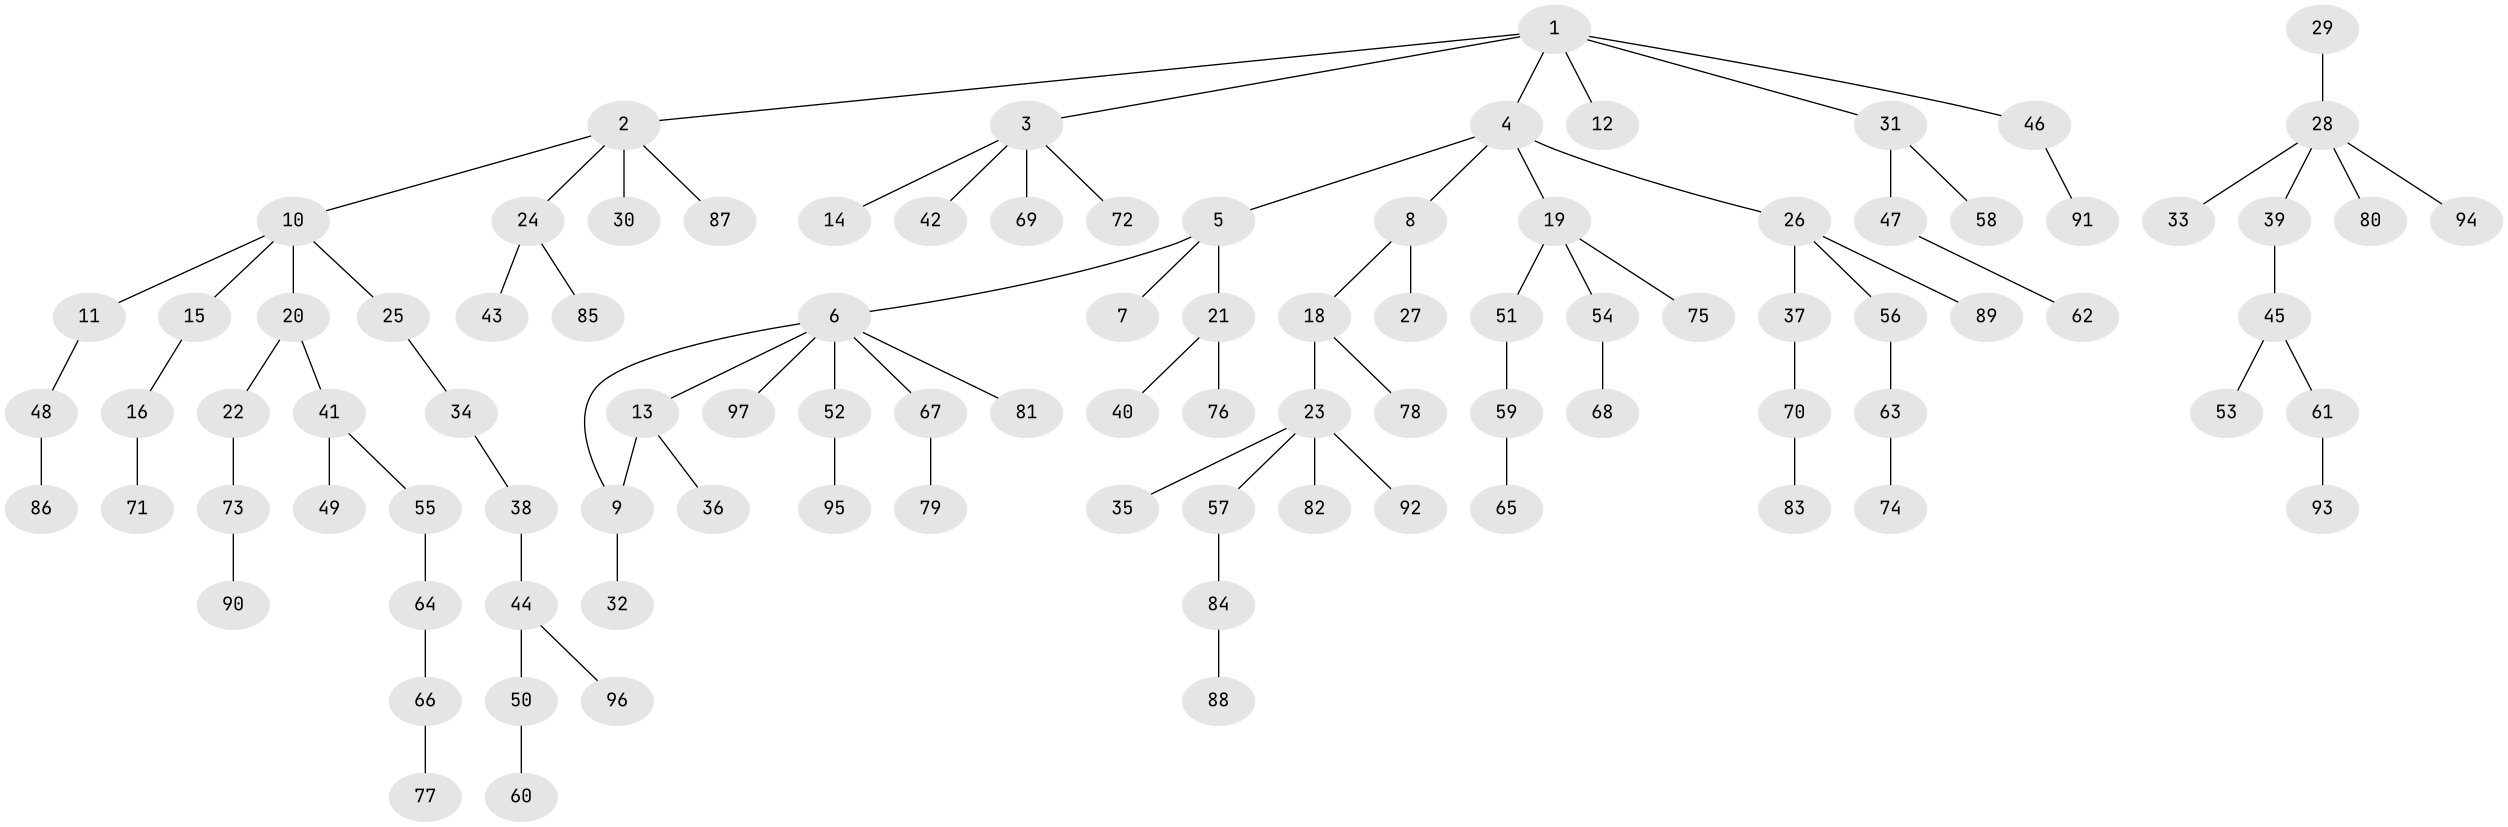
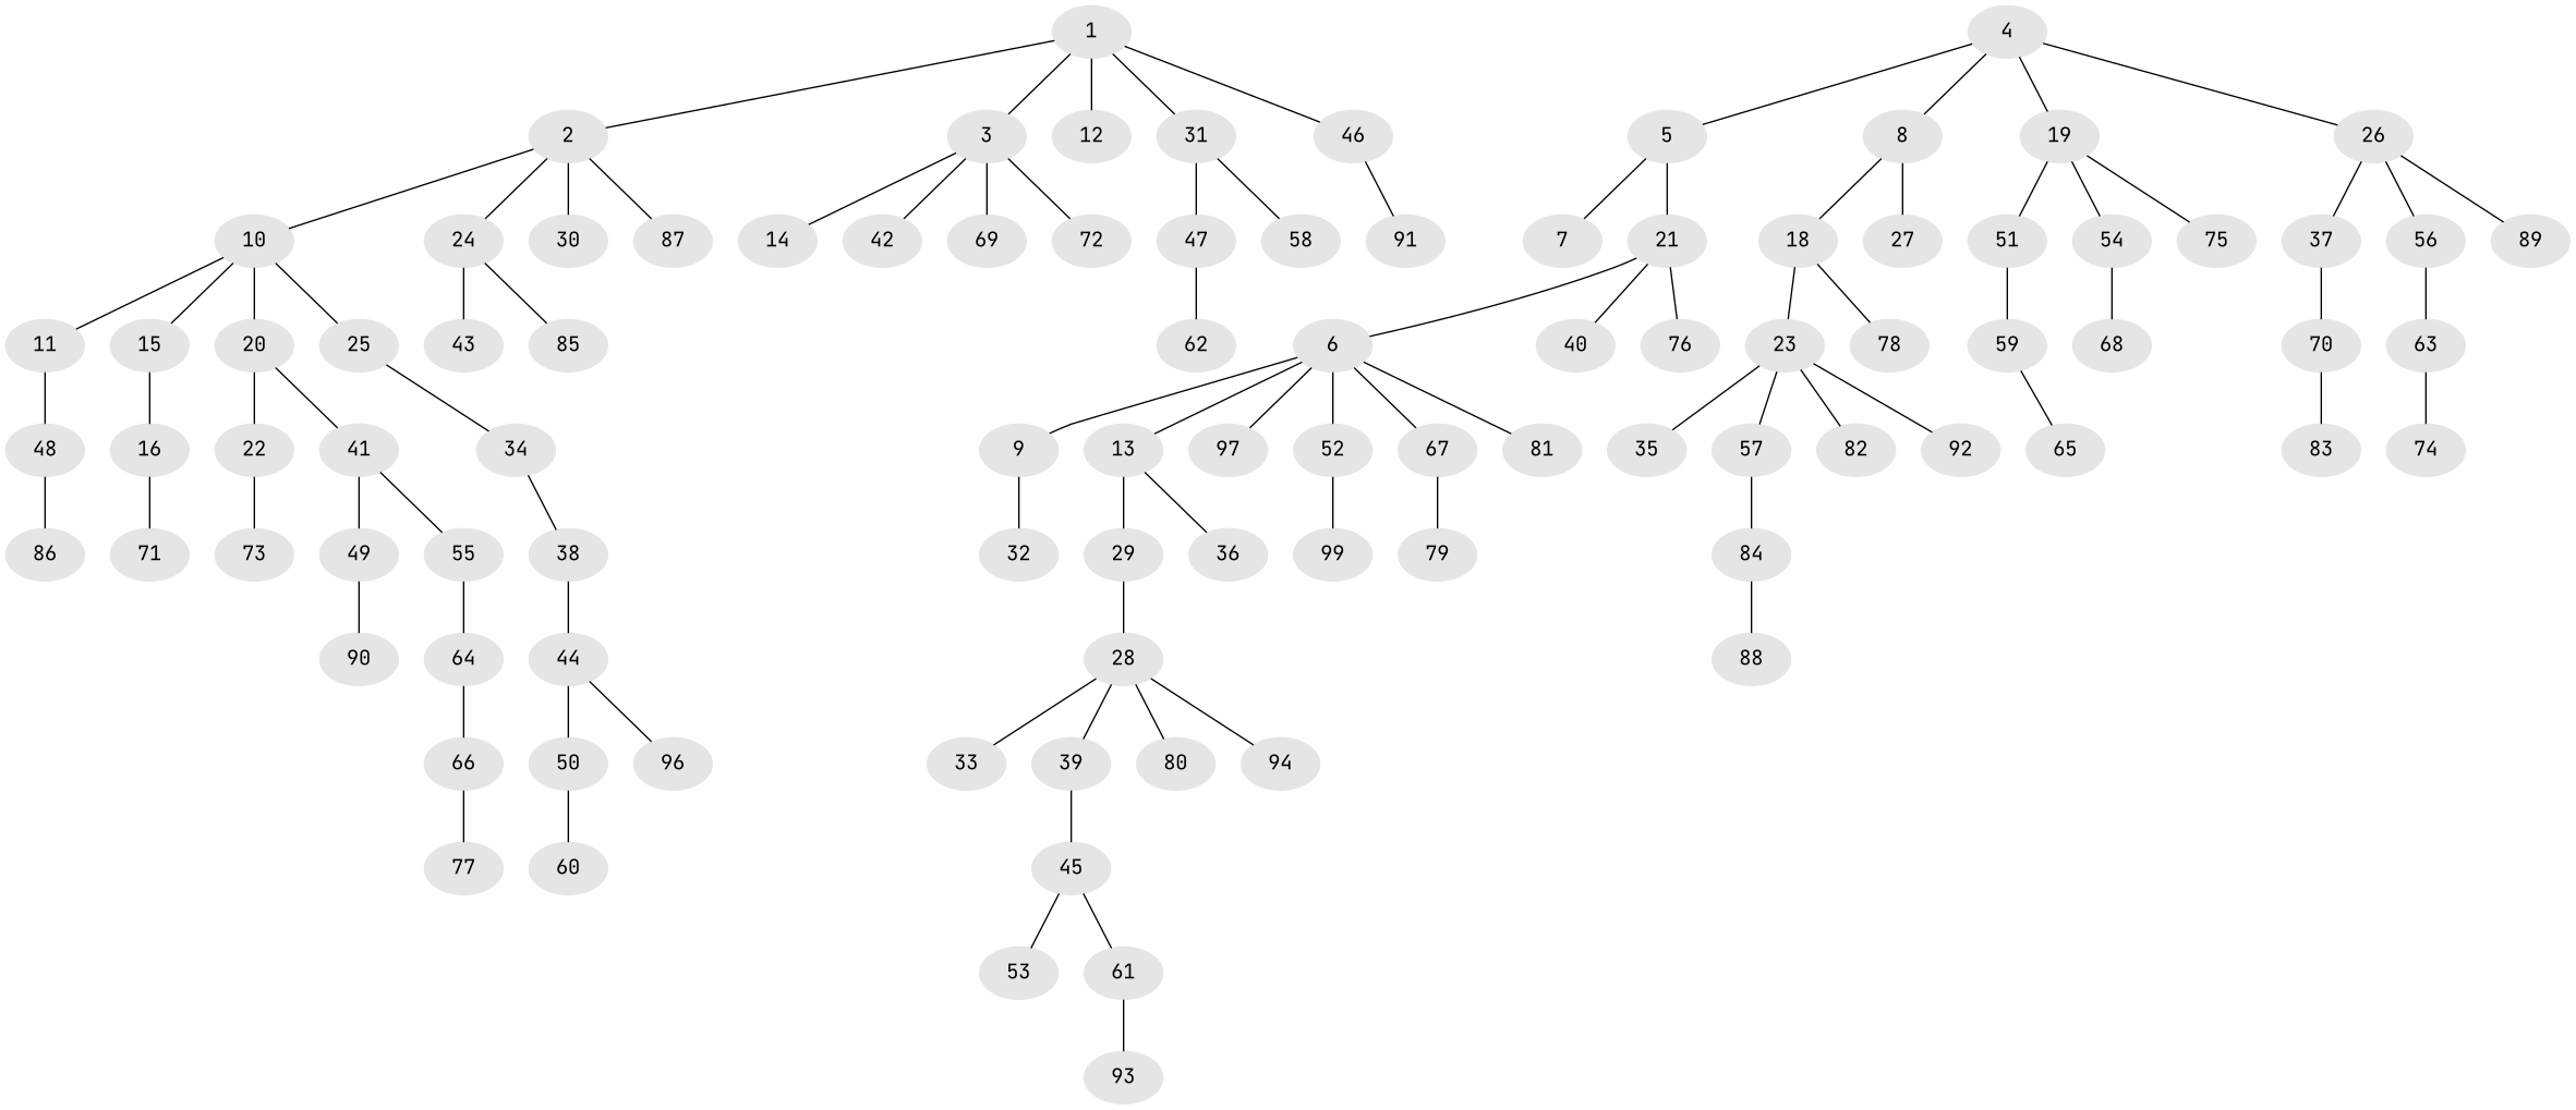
  graph {
    fontname="JetBrains Mono"
    node [color=gray90 fontname="JetBrains Mono" style=filled]
    edge [fontname="JetBrains Mono"]
    1
    2
    3
    4
    12
    31
    46
    10
    24
    30
    87
    14
    42
    69
    72
    5
    8
    19
    26
    47
    58
    91
    11
    15
    20
    25
    43
    85
    6
    7
    21
    18
    27
    51
    54
    75
    37
    56
    89
    9
    13
    n42 [label=97]
    52
    67
    81
    40
    76
    32
    29
    36
-   95
+   95 [label=99]
    79
    23
    78
    48
    16
    22
    41
    34
    86
    28
    33
    39
    80
    94
    71
    35
    57
    82
    92
    59
    68
    73
    49
    55
    84
    38
    70
    63
    45
    62
    44
    83
    50
    96
    53
    61
    90
    64
    60
    93
    65
    66
    74
    88
    77
    1 -- 2
    1 -- 3
-   1 -- 4
    1 -- 12
    1 -- 31
    1 -- 46
    2 -- 10
    2 -- 24
    2 -- 30
    2 -- 87
    3 -- 14
    3 -- 42
    3 -- 69
    3 -- 72
    4 -- 5
    4 -- 8
    4 -- 19
    4 -- 26
    31 -- 47
    31 -- 58
    46 -- 91
    10 -- 11
    10 -- 15
    10 -- 20
    10 -- 25
    24 -- 43
    24 -- 85
-   5 -- 6
+   21 -- 6
    5 -- 7
    5 -- 21
    8 -- 18
    8 -- 27
    19 -- 51
    19 -- 54
    19 -- 75
    26 -- 37
    26 -- 56
    26 -- 89
    47 -- 62
    11 -- 48
    15 -- 16
    20 -- 22
    20 -- 41
    25 -- 34
    6 -- 9
    6 -- 13
    6 -- n42
    6 -- 52
    6 -- 67
    6 -- 81
    21 -- 40
    21 -- 76
    18 -- 23
    18 -- 78
    51 -- 59
    54 -- 68
    37 -- 70
    56 -- 63
    9 -- 32
-   13 -- 9
+   13 -- 29
    13 -- 36
    52 -- 95
    67 -- 79
    29 -- 28
    23 -- 35
    23 -- 57
    23 -- 82
    23 -- 92
    48 -- 86
    16 -- 71
    22 -- 73
    41 -- 49
    41 -- 55
    34 -- 38
    28 -- 33
    28 -- 39
    28 -- 80
    28 -- 94
    39 -- 45
    57 -- 84
    59 -- 65
-   73 -- 90
+   49 -- 90
    55 -- 64
    84 -- 88
    38 -- 44
    70 -- 83
    63 -- 74
    45 -- 53
    45 -- 61
    44 -- 50
    44 -- 96
    50 -- 60
    61 -- 93
    64 -- 66
    66 -- 77
  }
